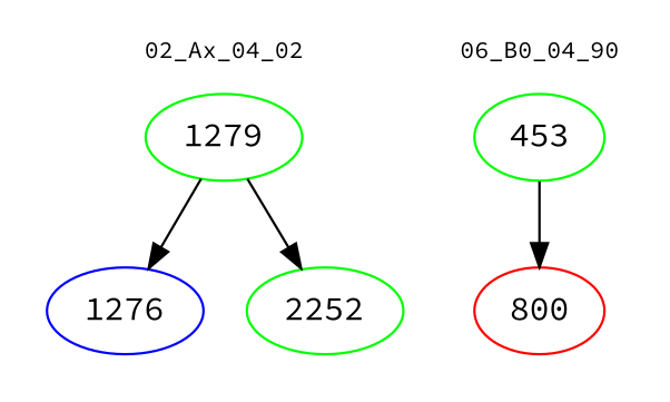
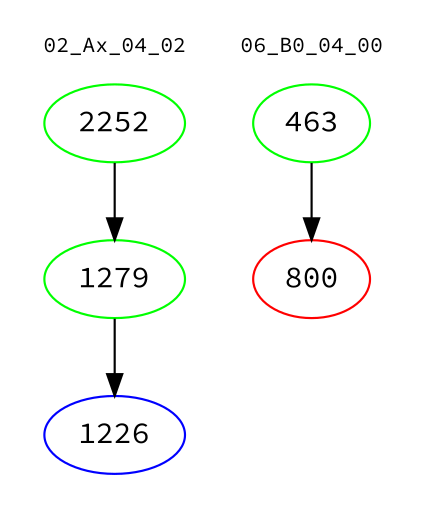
  digraph {
    fontname="Source Code Pro"
    node [color=green fontname="Source Code Pro"]
    edge [color=black fontname="Source Code Pro"]
    n1 [label=1279]
-   n2 [color=blue label=1276]
+   n2 [color=blue label=1226]
    n3 [label=2252]
-   n4 [label=453]
+   n4 [label=463]
    n5 [color=red label=800]
    subgraph cluster_1 {
      color=white
      fontsize=10
      label="02_Ax_04_02"
      n1
      n2
      n3
    }
    subgraph cluster_2 {
      color=white
      fontsize=10
-     label="06_B0_04_90"
+     label="06_B0_04_00"
      n4
      n5
    }
    n1 -> n2
-   n1 -> n3
+   n3 -> n1
    n4 -> n5
  }
